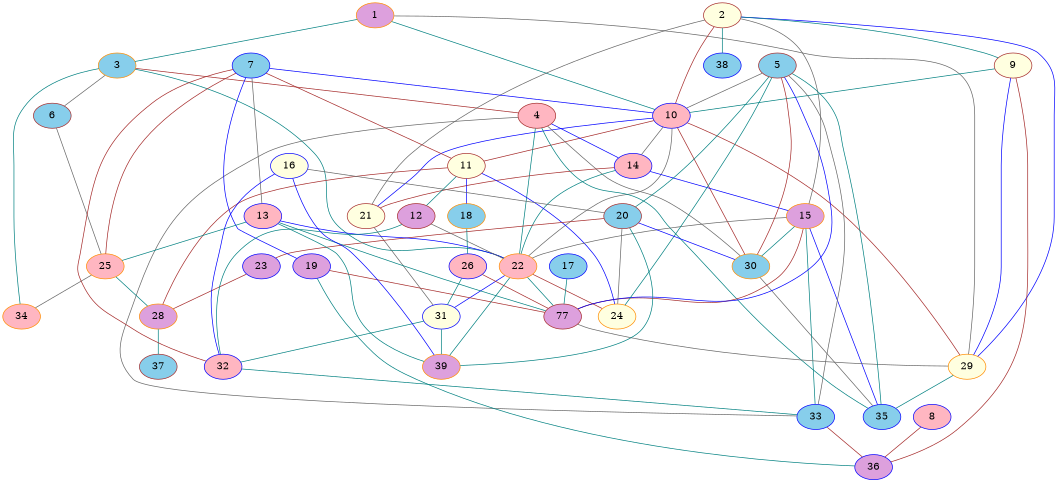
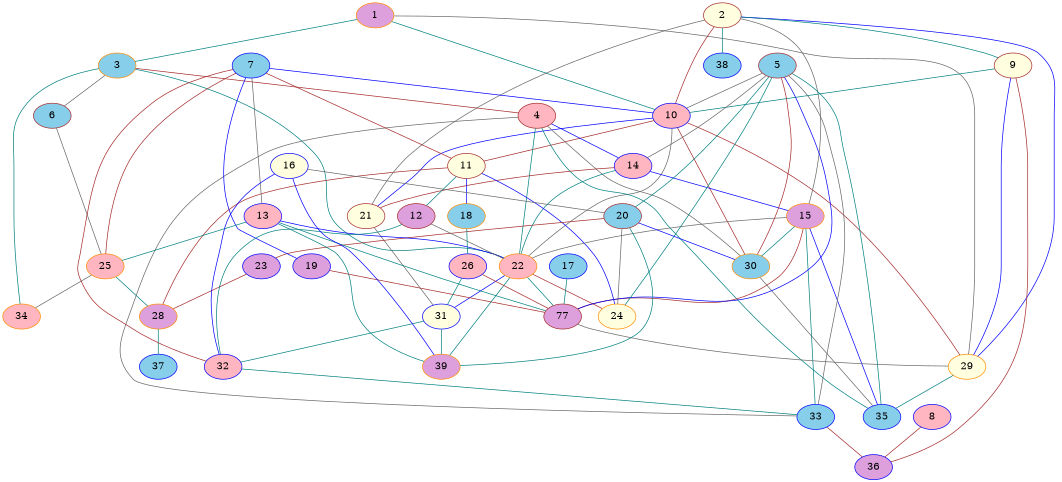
  graph {
    node [color=blue fillcolor=skyblue style=filled]
    edge [color=teal weight=1.0]
    1 [color=darkorange fillcolor=plum]
    3 [color=darkorange]
    10 [fillcolor=lightpink]
    29 [color=darkorange fillcolor=lightyellow]
    4 [color=brown fillcolor=lightpink]
    6 [color=brown]
    22 [color=darkorange fillcolor=lightpink]
    34 [color=darkorange fillcolor=lightpink]
    21 [color=brown fillcolor=lightyellow]
    14 [fillcolor=lightpink]
    30 [color=darkorange]
    11 [color=brown fillcolor=lightyellow]
    35
    2 [color=brown fillcolor=lightyellow]
    9 [color=brown fillcolor=lightyellow]
    15 [color=darkorange fillcolor=plum]
    38
    36 [fillcolor=plum]
    33
    n20 [color=brown fillcolor=plum label=77]
    31 [fillcolor=lightyellow]
    25 [color=darkorange fillcolor=lightpink]
    24 [color=darkorange fillcolor=lightyellow]
    39 [color=darkorange fillcolor=plum]
    5 [color=brown]
    20 [color=brown]
    23 [fillcolor=plum]
    28 [color=darkorange fillcolor=plum]
    7
    13 [fillcolor=lightpink]
    19 [fillcolor=plum]
    32 [fillcolor=lightpink]
    12 [color=brown fillcolor=plum]
    18 [color=darkorange]
    8 [fillcolor=lightpink]
    26 [fillcolor=lightpink]
-   37 [color=brown]
+   37
    16 [fillcolor=lightyellow]
    17
    1 -- 3
    1 -- 10 [weight=2.0]
    1 -- 29 [color=gray40]
    3 -- 4 [color=brown]
    3 -- 6 [color=gray40]
    3 -- 22
    3 -- 34
    10 -- 29 [color=brown]
    10 -- 22 [color=gray40]
    10 -- 21 [color=blue]
-   10 -- 14 [color=gray40]
+   5 -- 14 [color=gray40]
    10 -- 30 [color=brown weight=2.0]
    10 -- 11 [color=brown weight=2.0]
    29 -- 35
    4 -- 22
    4 -- 14 [color=blue]
    4 -- 30 [color=gray40]
    4 -- 35
    4 -- 33 [color=gray40]
    6 -- 25 [color=gray40]
    22 -- n20
    22 -- 31 [color=blue]
    22 -- 24 [color=brown]
    22 -- 39
    21 -- 31 [color=gray40]
    14 -- 22
    14 -- 21 [color=brown]
    14 -- 15 [color=blue]
    30 -- 35 [color=gray40]
    11 -- 24 [color=blue]
    11 -- 28 [color=brown]
    11 -- 12 [weight=2.0]
    11 -- 18 [color=blue]
    2 -- 10 [color=brown weight=2.0]
    2 -- 29 [color=blue]
    2 -- 21 [color=gray40]
    2 -- 9
    2 -- 15 [color=gray40]
    2 -- 38
    9 -- 10
    9 -- 29 [color=blue]
    9 -- 36 [color=brown]
    15 -- 22 [color=gray40]
    15 -- 30
    15 -- 35 [color=blue]
    15 -- 33 [weight=2.0]
    15 -- n20 [color=brown]
    33 -- 36 [color=brown]
    n20 -- 29 [color=gray40]
    31 -- 39
    31 -- 32
    25 -- 34 [color=gray40]
    25 -- 28
    5 -- 10 [color=gray40 weight=2.0]
    5 -- 30 [color=brown]
    5 -- 35
    5 -- 33 [color=gray40]
    5 -- n20 [color=blue]
    5 -- 24
    5 -- 20
    20 -- 30 [color=blue]
    20 -- 24 [color=gray40]
    20 -- 39
    20 -- 23 [color=brown weight=2.0]
    23 -- 28 [color=brown]
    28 -- 37
    7 -- 10 [color=blue weight=2.0]
    7 -- 11 [color=brown]
    7 -- 25 [color=brown]
    7 -- 13 [color=gray40]
    7 -- 19 [color=blue]
    7 -- 32 [color=brown]
    13 -- 22 [color=blue weight=2.0]
    13 -- n20
    13 -- 25
    13 -- 39
-   19 -- 36
    19 -- n20 [color=brown]
    32 -- 33
    12 -- 22 [color=gray40]
    12 -- 32
    18 -- 26
    8 -- 36 [color=brown]
    26 -- n20 [color=brown]
    26 -- 31
    16 -- 39 [color=blue]
    16 -- 20 [color=gray40]
    16 -- 32 [color=blue]
    17 -- n20
  }
